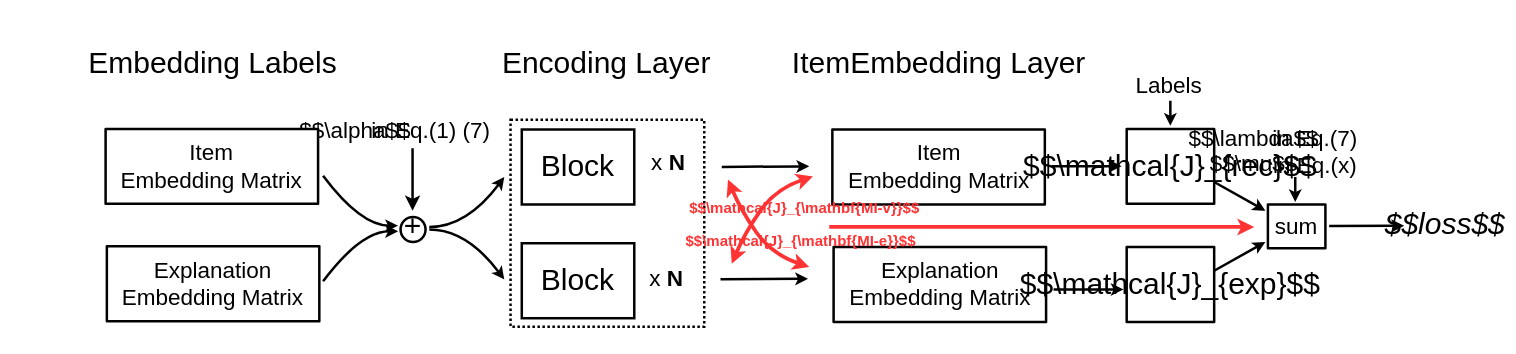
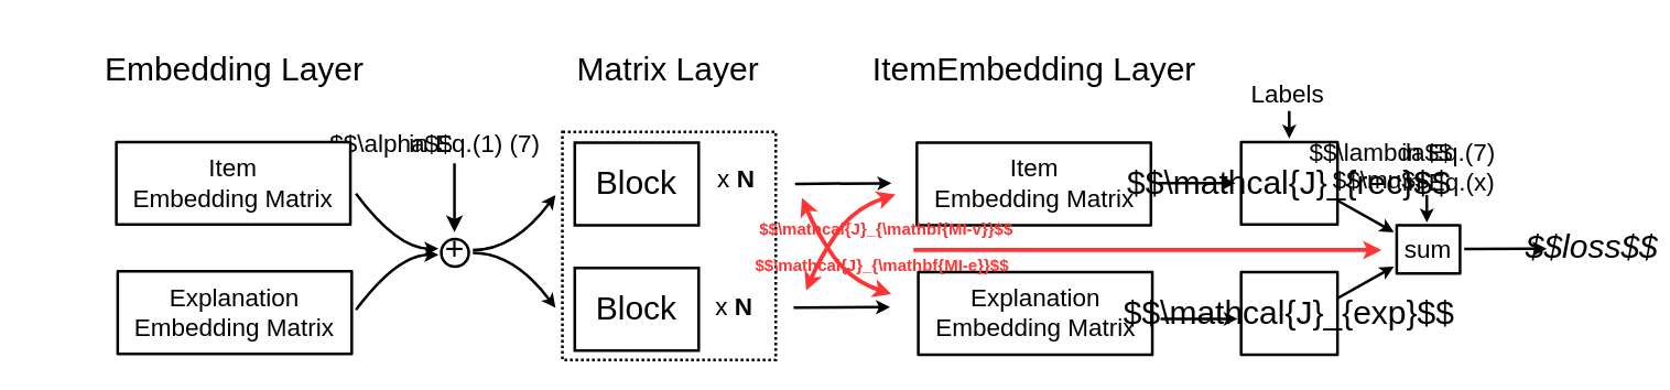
  <mxCell id="0" />
  <mxCell id="1" parent="0" />
- <mxCell id="2" value="&lt;font style=&quot;font-size: 24px;&quot;&gt;Embedding Labels&lt;/font&gt;" style="whiteSpace=wrap;html=1;fillColor=none;strokeColor=none;" vertex="1" parent="1"><mxGeometry x="20" y="20" width="300" height="60" as="geometry" /></mxCell>
+ <mxCell id="2" value="&lt;font style=&quot;font-size: 24px;&quot;&gt;Embedding Layer&lt;/font&gt;" style="whiteSpace=wrap;html=1;fillColor=none;strokeColor=none;" vertex="1" parent="1"><mxGeometry x="20" y="20" width="300" height="60" as="geometry" /></mxCell>
  <mxCell id="3" value="" style="ellipse;whiteSpace=wrap;html=1;aspect=fixed;fontSize=24;fillColor=none;strokeWidth=2;connectable=0;cloneable=0;" vertex="1" parent="1"><mxGeometry x="320" y="173" width="20" height="20" as="geometry" /></mxCell>
  <mxCell id="4" value="&lt;span style=&quot;font-size: 24px;&quot;&gt;Block&lt;/span&gt;" style="whiteSpace=wrap;html=1;strokeWidth=2;connectable=0;" vertex="1" parent="1"><mxGeometry x="417" y="103" width="90" height="60" as="geometry" /></mxCell>
  <mxCell id="5" value="&lt;font style=&quot;font-size: 24px;&quot;&gt;Block&lt;/font&gt;" style="whiteSpace=wrap;html=1;strokeWidth=2;connectable=0;" vertex="1" parent="1"><mxGeometry x="417" y="194" width="90" height="60" as="geometry" /></mxCell>
  <mxCell id="6" value="&lt;span style=&quot;font-size: 24px;&quot;&gt;+&lt;/span&gt;" style="whiteSpace=wrap;html=1;fontSize=18;fillColor=none;strokeColor=none;connectable=0;cloneable=0;" vertex="1" parent="1"><mxGeometry x="320" y="171" width="20" height="20" as="geometry" /></mxCell>
  <mxCell id="7" value="" style="endArrow=classic;html=1;rounded=0;fontSize=18;strokeWidth=2;" edge="1" parent="1"><mxGeometry width="50" height="50" relative="1" as="geometry"><mxPoint x="329.6" y="118" as="sourcePoint" /><mxPoint x="329.6" y="168" as="targetPoint" /></mxGeometry></mxCell>
  <mxCell id="8" value="&lt;span style=&quot;&quot;&gt;&amp;nbsp;in Eq.(1) (7)&lt;/span&gt;" style="whiteSpace=wrap;html=1;fontSize=18;strokeWidth=2;fillColor=none;strokeColor=none;" vertex="1" parent="1"><mxGeometry x="282" y="89" width="120" height="30" as="geometry" /></mxCell>
  <mxCell id="9" value="$$\alpha$$" style="whiteSpace=wrap;html=1;fontSize=18;strokeWidth=2;fillColor=none;strokeColor=none;" vertex="1" parent="1"><mxGeometry x="264" y="89" width="40" height="30" as="geometry" /></mxCell>
- <mxCell id="10" value="&lt;font style=&quot;font-size: 24px;&quot;&gt;Encoding Layer&lt;/font&gt;" style="whiteSpace=wrap;html=1;fillColor=none;strokeColor=none;" vertex="1" parent="1"><mxGeometry x="334.5" y="20" width="300" height="60" as="geometry" /></mxCell>
+ <mxCell id="10" value="&lt;font style=&quot;font-size: 24px;&quot;&gt;Matrix Layer&lt;/font&gt;" style="whiteSpace=wrap;html=1;fillColor=none;strokeColor=none;" vertex="1" parent="1"><mxGeometry x="334.5" y="20" width="300" height="60" as="geometry" /></mxCell>
  <mxCell id="11" value="" style="curved=1;endArrow=classic;html=1;rounded=0;fontSize=18;strokeWidth=2;endSize=4;" edge="1" parent="1"><mxGeometry width="50" height="50" relative="1" as="geometry"><mxPoint x="343" y="181" as="sourcePoint" /><mxPoint x="403" y="141" as="targetPoint" /><Array as="points"><mxPoint x="373" y="181" /></Array></mxGeometry></mxCell>
  <mxCell id="12" value="" style="endArrow=classic;html=1;rounded=0;fontSize=18;startSize=4;endSize=4;strokeWidth=2;" edge="1" parent="1"><mxGeometry width="50" height="50" relative="1" as="geometry"><mxPoint x="576" y="222.91" as="sourcePoint" /><mxPoint x="646" y="222.47" as="targetPoint" /></mxGeometry></mxCell>
  <mxCell id="13" value="" style="rounded=0;whiteSpace=wrap;html=1;fontSize=18;strokeWidth=2;fillColor=none;dashed=1;dashPattern=1 1;" vertex="1" parent="1"><mxGeometry x="408" y="95.25" width="155" height="165.5" as="geometry" /></mxCell>
  <mxCell id="14" value="&amp;nbsp;x &lt;b&gt;N&lt;/b&gt;" style="whiteSpace=wrap;html=1;dashed=1;dashPattern=1 1;fontSize=18;strokeWidth=2;fillColor=none;strokeColor=none;" vertex="1" parent="1"><mxGeometry x="512" y="108.5" width="40" height="42" as="geometry" /></mxCell>
  <mxCell id="15" value="x &lt;b&gt;N&lt;/b&gt;" style="whiteSpace=wrap;html=1;dashed=1;dashPattern=1 1;fontSize=18;strokeWidth=2;fillColor=none;strokeColor=none;" vertex="1" parent="1"><mxGeometry x="518" y="202" width="30" height="42" as="geometry" /></mxCell>
  <mxCell id="16" value="&lt;font style=&quot;font-size: 24px;&quot;&gt;ItemEmbedding Layer&lt;/font&gt;" style="whiteSpace=wrap;html=1;fillColor=none;strokeColor=none;" vertex="1" parent="1"><mxGeometry x="601" y="20" width="300" height="60" as="geometry" /></mxCell>
  <mxCell id="17" value="" style="endArrow=classic;html=1;rounded=0;fontSize=18;startSize=4;endSize=4;strokeWidth=2;" edge="1" parent="1"><mxGeometry width="50" height="50" relative="1" as="geometry"><mxPoint x="841" y="132.3" as="sourcePoint" /><mxPoint x="897" y="132.3" as="targetPoint" /></mxGeometry></mxCell>
  <mxCell id="18" value="" style="endArrow=classic;html=1;rounded=0;fontSize=18;startSize=4;endSize=4;strokeWidth=2;" edge="1" parent="1"><mxGeometry width="50" height="50" relative="1" as="geometry"><mxPoint x="842.5" y="231" as="sourcePoint" /><mxPoint x="898.5" y="231" as="targetPoint" /></mxGeometry></mxCell>
  <mxCell id="19" value="" style="endArrow=classic;html=1;rounded=0;fontSize=18;startSize=4;endSize=4;strokeWidth=2;" edge="1" parent="1"><mxGeometry width="50" height="50" relative="1" as="geometry"><mxPoint x="577" y="132.91" as="sourcePoint" /><mxPoint x="647" y="132.47" as="targetPoint" /></mxGeometry></mxCell>
  <mxCell id="20" value="&lt;span style=&quot;font-size: 18px;&quot;&gt;Explanation&lt;/span&gt;&lt;br style=&quot;font-size: 18px;&quot;&gt;&lt;span style=&quot;font-size: 18px;&quot;&gt;Embedding Matrix&lt;/span&gt;" style="whiteSpace=wrap;html=1;strokeWidth=2;fillColor=default;sketch=1;glass=0;fillStyle=auto;fillWeight=1;jiggle=0;zigzagOffset=0;sketchStyle=rough;hachureGap=0;hachureAngle=0;simplification=0;disableMultiStroke=0;disableMultiStrokeFill=0;dashOffset=1;curveFitting=0.95;" vertex="1" parent="1"><mxGeometry x="85" y="196.5" width="170" height="60" as="geometry" /></mxCell>
  <mxCell id="21" value="&lt;span style=&quot;font-size: 18px;&quot;&gt;Item&lt;/span&gt;&lt;br style=&quot;font-size: 18px;&quot;&gt;&lt;span style=&quot;font-size: 18px;&quot;&gt;Embedding Matrix&lt;/span&gt;" style="whiteSpace=wrap;html=1;strokeWidth=2;fillColor=default;sketch=1;glass=0;fillStyle=auto;fillWeight=1;jiggle=0;zigzagOffset=0;sketchStyle=rough;hachureGap=0;hachureAngle=0;simplification=0;disableMultiStroke=0;disableMultiStrokeFill=0;dashOffset=1;curveFitting=0.95;" vertex="1" parent="1"><mxGeometry x="84" y="102.5" width="170" height="60" as="geometry" /></mxCell>
  <mxCell id="22" value="&lt;span style=&quot;font-size: 18px;&quot;&gt;Explanation&lt;/span&gt;&lt;br style=&quot;font-size: 18px;&quot;&gt;&lt;span style=&quot;font-size: 18px;&quot;&gt;Embedding Matrix&lt;/span&gt;" style="whiteSpace=wrap;html=1;strokeWidth=2;fillColor=default;sketch=1;glass=0;fillStyle=auto;fillWeight=1;jiggle=0;zigzagOffset=0;sketchStyle=rough;hachureGap=0;hachureAngle=0;simplification=0;disableMultiStroke=0;disableMultiStrokeFill=0;dashOffset=1;curveFitting=0.95;" vertex="1" parent="1"><mxGeometry x="666.5" y="197" width="170" height="60" as="geometry" /></mxCell>
  <mxCell id="23" value="&lt;span style=&quot;font-size: 18px;&quot;&gt;Item&lt;/span&gt;&lt;br style=&quot;font-size: 18px;&quot;&gt;&lt;span style=&quot;font-size: 18px;&quot;&gt;Embedding Matrix&lt;/span&gt;" style="whiteSpace=wrap;html=1;strokeWidth=2;fillColor=default;sketch=1;glass=0;fillStyle=auto;fillWeight=1;jiggle=0;zigzagOffset=0;sketchStyle=rough;hachureGap=0;hachureAngle=0;simplification=0;disableMultiStroke=0;disableMultiStrokeFill=0;dashOffset=1;curveFitting=0.95;" vertex="1" parent="1"><mxGeometry x="665.5" y="103" width="170" height="60" as="geometry" /></mxCell>
  <mxCell id="24" value="&lt;font style=&quot;font-size: 24px;&quot;&gt;$$\mathcal{J}_{rec}$$&lt;/font&gt;" style="whiteSpace=wrap;html=1;strokeWidth=2;fillColor=default;sketch=1;glass=0;fillStyle=auto;fillWeight=1;jiggle=0;zigzagOffset=0;sketchStyle=rough;hachureGap=0;hachureAngle=0;simplification=0;disableMultiStroke=0;disableMultiStrokeFill=0;dashOffset=1;curveFitting=0.95;" vertex="1" parent="1"><mxGeometry x="901" y="102.5" width="70" height="60" as="geometry" /></mxCell>
  <mxCell id="25" value="&lt;font style=&quot;font-size: 24px;&quot;&gt;$$\mathcal{J}_{exp}$$&lt;/font&gt;" style="whiteSpace=wrap;html=1;strokeWidth=2;fillColor=default;sketch=1;glass=0;fillStyle=auto;fillWeight=1;jiggle=0;zigzagOffset=0;sketchStyle=rough;hachureGap=0;hachureAngle=0;simplification=0;disableMultiStroke=0;disableMultiStrokeFill=0;dashOffset=1;curveFitting=0.95;" vertex="1" parent="1"><mxGeometry x="901" y="197" width="70" height="60" as="geometry" /></mxCell>
  <mxCell id="26" value="&lt;font style=&quot;font-size: 24px;&quot;&gt;&lt;i style=&quot;&quot;&gt;$$loss$$&lt;/i&gt;&lt;/font&gt;" style="whiteSpace=wrap;html=1;strokeWidth=2;fillColor=none;sketch=1;glass=0;fillStyle=auto;fillWeight=1;jiggle=0;zigzagOffset=0;sketchStyle=rough;hachureGap=0;hachureAngle=0;simplification=0;disableMultiStroke=0;disableMultiStrokeFill=0;dashOffset=1;curveFitting=0.95;strokeColor=none;" vertex="1" parent="1"><mxGeometry x="1121" y="148.5" width="70" height="60" as="geometry" /></mxCell>
  <mxCell id="27" value="in Eq.(7)" style="whiteSpace=wrap;html=1;fontSize=18;strokeWidth=2;fillColor=none;strokeColor=none;" vertex="1" parent="1"><mxGeometry x="993" y="96" width="118" height="29.5" as="geometry" /></mxCell>
  <mxCell id="28" value="$$\lambda$$" style="whiteSpace=wrap;html=1;fontSize=18;strokeWidth=2;fillColor=none;strokeColor=none;" vertex="1" parent="1"><mxGeometry x="993" y="96" width="20" height="30" as="geometry" /></mxCell>
  <mxCell id="29" value="$$\mu$$" style="whiteSpace=wrap;html=1;fontSize=18;strokeWidth=2;fillColor=none;strokeColor=none;" vertex="1" parent="1"><mxGeometry x="993" y="115.5" width="20" height="30" as="geometry" /></mxCell>
  <mxCell id="30" value="in Eq.(x)" style="whiteSpace=wrap;html=1;fontSize=18;strokeWidth=2;fillColor=none;strokeColor=none;" vertex="1" parent="1"><mxGeometry x="1008" y="124" width="88" height="15" as="geometry" /></mxCell>
  <mxCell id="31" value="" style="curved=1;endArrow=classic;html=1;rounded=0;fontSize=36;startSize=4;endSize=4;strokeWidth=3;strokeColor=#FF3333;startArrow=classic;startFill=1;" edge="1" parent="1"><mxGeometry width="50" height="50" relative="1" as="geometry"><mxPoint x="582" y="143" as="sourcePoint" /><mxPoint x="647" y="213" as="targetPoint" /><Array as="points"><mxPoint x="592" y="167" /><mxPoint x="617" y="203" /></Array></mxGeometry></mxCell>
  <mxCell id="32" value="" style="endArrow=classic;html=1;rounded=0;fontSize=18;strokeWidth=2;endSize=4;startSize=4;" edge="1" parent="1"><mxGeometry width="50" height="50" relative="1" as="geometry"><mxPoint x="935.93" y="80" as="sourcePoint" /><mxPoint x="935.93" y="100" as="targetPoint" /></mxGeometry></mxCell>
  <mxCell id="33" value="&lt;span style=&quot;font-size: 18px;&quot;&gt;Labels&lt;/span&gt;" style="whiteSpace=wrap;html=1;strokeWidth=2;fillColor=none;sketch=1;glass=0;fillStyle=auto;fillWeight=1;jiggle=0;zigzagOffset=0;sketchStyle=rough;hachureGap=0;hachureAngle=0;simplification=0;disableMultiStroke=0;disableMultiStrokeFill=0;dashOffset=1;curveFitting=0.95;strokeColor=none;" vertex="1" parent="1"><mxGeometry x="911.25" y="53" width="47.5" height="30" as="geometry" /></mxCell>
  <mxCell id="34" value="" style="endArrow=classic;html=1;rounded=0;fontSize=18;startSize=4;endSize=4;strokeWidth=3;strokeColor=#FF3333;" edge="1" parent="1"><mxGeometry width="50" height="50" relative="1" as="geometry"><mxPoint x="663" y="181" as="sourcePoint" /><mxPoint x="1003" y="181" as="targetPoint" /></mxGeometry></mxCell>
  <mxCell id="35" value="&lt;font style=&quot;font-size: 18px;&quot;&gt;sum&lt;/font&gt;" style="whiteSpace=wrap;html=1;strokeWidth=2;fillColor=none;sketch=1;glass=0;fillStyle=auto;fillWeight=1;jiggle=0;zigzagOffset=0;sketchStyle=rough;hachureGap=0;hachureAngle=0;simplification=0;disableMultiStroke=0;disableMultiStrokeFill=0;dashOffset=1;curveFitting=0.95;strokeColor=default;" vertex="1" parent="1"><mxGeometry x="1014" y="163" width="46" height="35" as="geometry" /></mxCell>
  <mxCell id="36" value="" style="curved=1;endArrow=classic;html=1;rounded=0;fontSize=36;startSize=4;endSize=4;strokeColor=#000000;strokeWidth=2;exitX=1;exitY=0.5;exitDx=0;exitDy=0;" edge="1" parent="1"><mxGeometry width="50" height="50" relative="1" as="geometry"><mxPoint x="971" y="216" as="sourcePoint" /><mxPoint x="1012" y="193" as="targetPoint" /><Array as="points"><mxPoint x="1012" y="193" /></Array></mxGeometry></mxCell>
  <mxCell id="37" value="" style="curved=1;endArrow=classic;html=1;rounded=0;fontSize=36;startSize=4;endSize=4;strokeColor=#000000;strokeWidth=2;exitX=1;exitY=0.5;exitDx=0;exitDy=0;" edge="1" parent="1"><mxGeometry width="50" height="50" relative="1" as="geometry"><mxPoint x="971" y="145" as="sourcePoint" /><mxPoint x="1012" y="168" as="targetPoint" /><Array as="points"><mxPoint x="1012" y="168" /></Array></mxGeometry></mxCell>
  <mxCell id="38" value="" style="endArrow=classic;html=1;rounded=0;fontSize=18;strokeWidth=2;endSize=4;startSize=4;" edge="1" parent="1"><mxGeometry width="50" height="50" relative="1" as="geometry"><mxPoint x="1035.87" y="141" as="sourcePoint" /><mxPoint x="1035.87" y="161" as="targetPoint" /></mxGeometry></mxCell>
  <mxCell id="39" value="" style="endArrow=classic;html=1;rounded=0;fontSize=18;startSize=4;endSize=4;strokeWidth=2;" edge="1" parent="1"><mxGeometry width="50" height="50" relative="1" as="geometry"><mxPoint x="1063" y="180.24" as="sourcePoint" /><mxPoint x="1123" y="180.05" as="targetPoint" /></mxGeometry></mxCell>
  <mxCell id="40" value="" style="curved=1;endArrow=classic;html=1;rounded=0;fontSize=36;startSize=4;endSize=4;strokeWidth=3;strokeColor=#FF3333;startArrow=classic;startFill=1;" edge="1" parent="1"><mxGeometry width="50" height="50" relative="1" as="geometry"><mxPoint x="585" y="210.5" as="sourcePoint" /><mxPoint x="650" y="140.5" as="targetPoint" /><Array as="points"><mxPoint x="595" y="186.5" /><mxPoint x="620" y="150.5" /></Array></mxGeometry></mxCell>
  <mxCell id="41" value="&lt;font style=&quot;font-size: 12px;&quot; color=&quot;#ff3333&quot;&gt;&lt;b&gt;$$\mathcal{J}_{\mathbf{MI-e}}$$&lt;/b&gt;&lt;/font&gt;" style="text;html=1;align=center;verticalAlign=middle;resizable=0;points=[];autosize=1;strokeColor=none;fillColor=none;fontSize=18;" vertex="1" parent="1"><mxGeometry x="540" y="175.5" width="200" height="30" as="geometry" /></mxCell>
  <mxCell id="42" value="&lt;font style=&quot;font-size: 12px;&quot; color=&quot;#ff3333&quot;&gt;&lt;b&gt;$$\mathcal{J}_{\mathbf{MI-v}}$$&lt;/b&gt;&lt;/font&gt;" style="text;html=1;align=center;verticalAlign=middle;resizable=0;points=[];autosize=1;strokeColor=none;fillColor=none;fontSize=18;" vertex="1" parent="1"><mxGeometry x="543" y="148.5" width="200" height="30" as="geometry" /></mxCell>
  <mxCell id="43" value="" style="curved=1;endArrow=classic;html=1;rounded=0;fontSize=18;strokeWidth=2;endSize=4;" edge="1" parent="1"><mxGeometry width="50" height="50" relative="1" as="geometry"><mxPoint x="343" y="183" as="sourcePoint" /><mxPoint x="403" y="223" as="targetPoint" /><Array as="points"><mxPoint x="373" y="183" /></Array></mxGeometry></mxCell>
  <mxCell id="44" value="" style="curved=1;endArrow=classic;html=1;rounded=0;fontSize=18;strokeWidth=2;endSize=4;" edge="1" parent="1"><mxGeometry width="50" height="50" relative="1" as="geometry"><mxPoint x="258" y="140" as="sourcePoint" /><mxPoint x="318" y="180" as="targetPoint" /><Array as="points"><mxPoint x="288" y="180" /></Array></mxGeometry></mxCell>
  <mxCell id="45" value="" style="curved=1;endArrow=classic;html=1;rounded=0;fontSize=18;strokeWidth=2;endSize=4;" edge="1" parent="1"><mxGeometry width="50" height="50" relative="1" as="geometry"><mxPoint x="258" y="224.5" as="sourcePoint" /><mxPoint x="318" y="184.5" as="targetPoint" /><Array as="points"><mxPoint x="288" y="184.5" /></Array></mxGeometry></mxCell>
